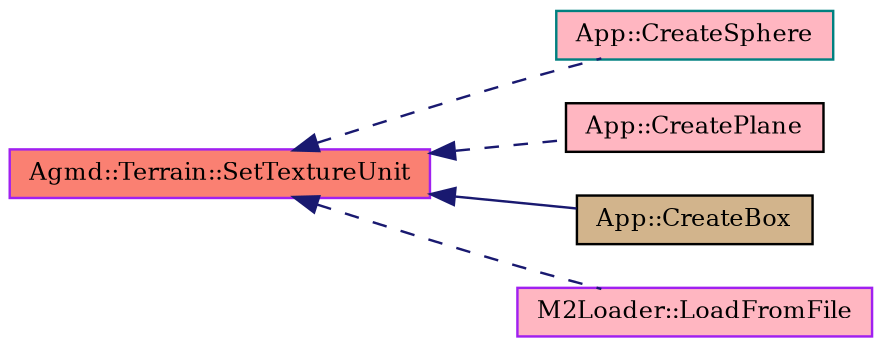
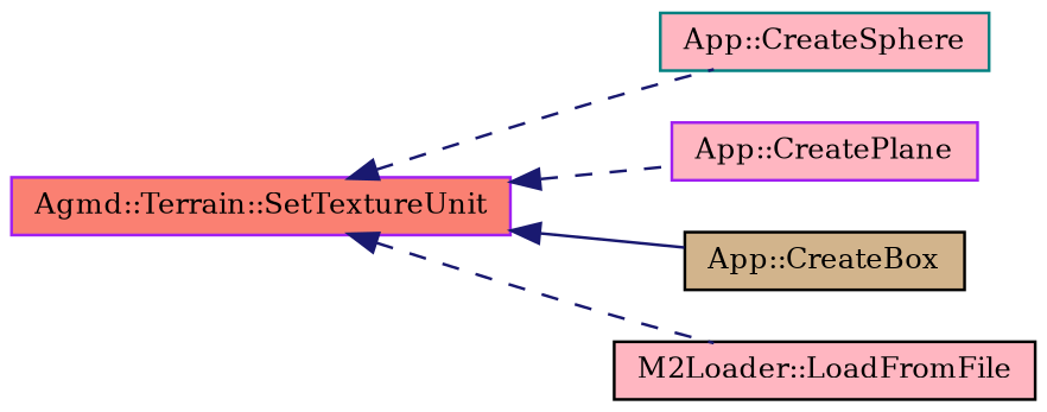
  digraph {
    fontname="DejaVu Serif"
    rankdir=LR
    node [color=purple fillcolor=lightpink fontname="DejaVu Serif" fontsize=10 shape=record style=filled]
    edge [color=midnightblue dir=back fontname="DejaVu Serif" fontsize=10 labelfontname=Helvetica labelfontsize=10 style=dashed]
    n1 [fillcolor=salmon fontcolor=black height=0.2 label="Agmd::Terrain::SetTextureUnit" width=0.4]
    n2 [color=teal height=0.2 label="App::CreateSphere" width=0.4]
-   n3 [color=black height=0.2 label="App::CreatePlane" width=0.4]
+   n3 [height=0.2 label="App::CreatePlane" width=0.4]
    n4 [color=black fillcolor=tan height=0.2 label="App::CreateBox" width=0.4]
-   n5 [height=0.2 label="M2Loader::LoadFromFile" width=0.4]
+   n5 [color=black height=0.2 label="M2Loader::LoadFromFile" width=0.4]
    n1 -> n2
    n1 -> n3
    n1 -> n4 [style=solid]
    n1 -> n5
  }
